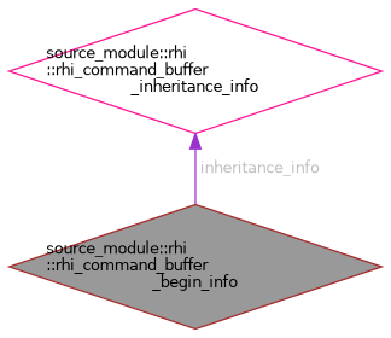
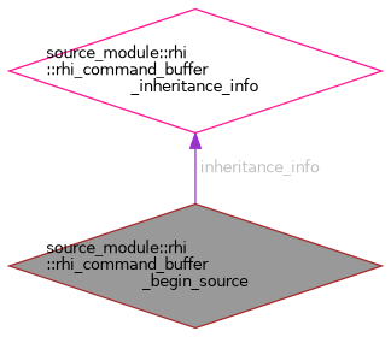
  digraph {
    node [fontname=Helvetica fontsize=10 shape=diamond style=filled]
-   n1 [color=brown fillcolor=grey60 fontcolor=black height=0.2 label="source_module::rhi\l::rhi_command_buffer\l_begin_info" width=0.4]
+   n1 [color=brown fillcolor=grey60 fontcolor=black height=0.2 label="source_module::rhi\l::rhi_command_buffer\l_begin_source" width=0.4]
    n2 [color=deeppink fillcolor=white height=0.2 label="source_module::rhi\l::rhi_command_buffer\l_inheritance_info" width=0.4]
    n2 -> n1 [color=darkorchid3 dir=back fontcolor=grey fontname=Helvetica fontsize=10 label=" inheritance_info" labelfontname=Helvetica labelfontsize=10 style=solid]
  }
